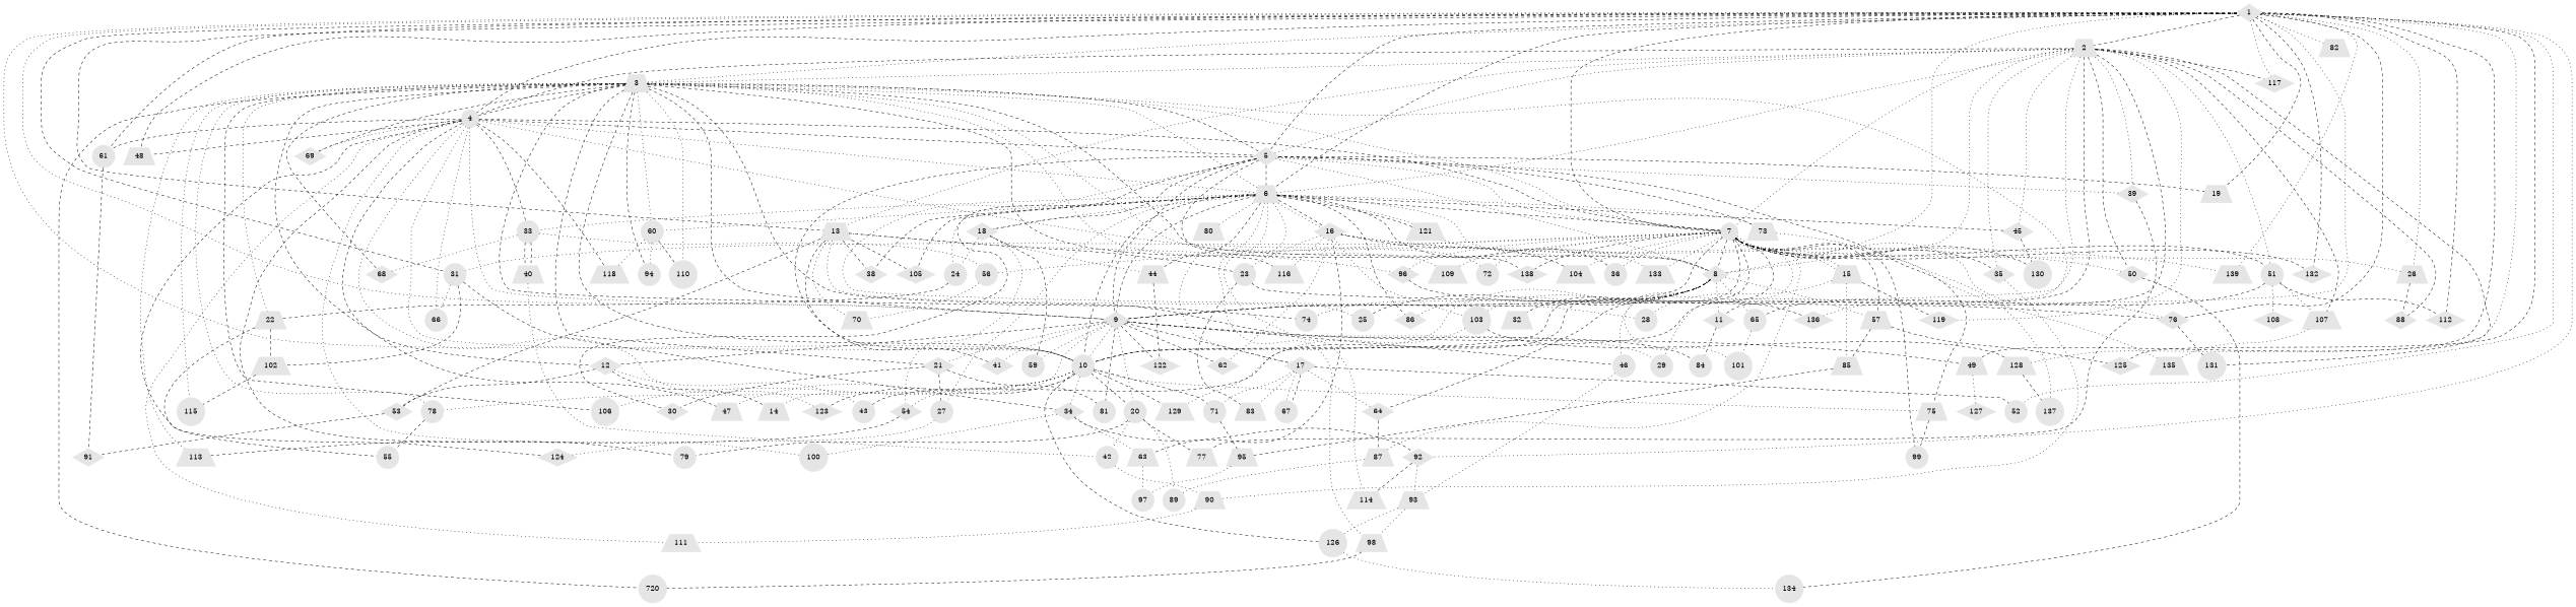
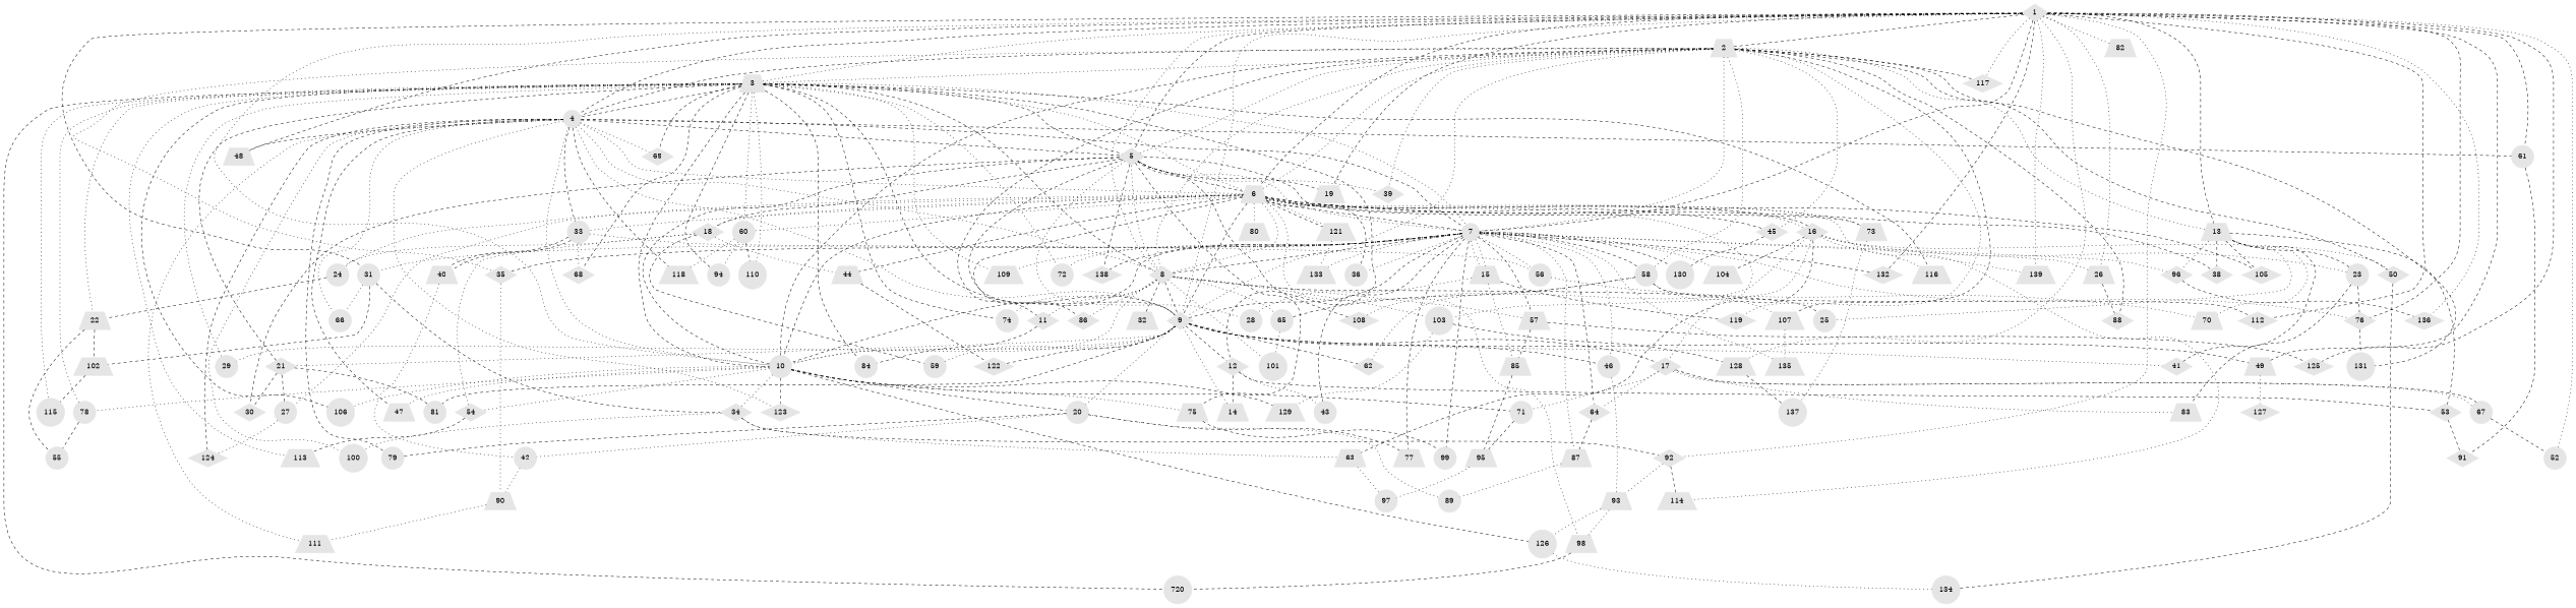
  graph {
    node [color=gray90 shape=circle style=filled]
    edge [style=dashed]
    1 [shape=diamond]
    2 [shape=trapezium]
    3 [shape=trapezium]
    4
    5 [shape=diamond]
    6 [shape=trapezium]
    7
    8 [shape=diamond]
    9 [shape=diamond]
    10
    13 [shape=trapezium]
    19 [shape=trapezium]
    26 [shape=trapezium]
    31
    48 [shape=trapezium]
    49 [shape=trapezium]
    52
    61
    82 [shape=trapezium]
    92 [shape=diamond]
    112 [shape=diamond]
    117 [shape=diamond]
    125 [shape=diamond]
    128 [shape=trapezium]
    132 [shape=diamond]
    136 [shape=diamond]
    139 [shape=trapezium]
    76 [shape=diamond]
    11 [shape=diamond]
    35 [shape=diamond]
    39 [shape=diamond]
    45 [shape=diamond]
    50 [shape=diamond]
-   58 [label=51]
+   58
    88 [shape=diamond]
    107 [shape=trapezium]
    119 [shape=diamond]
    131
    12 [shape=diamond]
    21 [shape=diamond]
    22 [shape=trapezium]
    29
    60
    68 [shape=diamond]
    69 [shape=diamond]
    72
    74
    78
    84
    94
    106
    109 [shape=trapezium]
    110
    113 [shape=trapezium]
    115
    116 [shape=trapezium]
    n57 [label=720]
    33
    47 [shape=trapezium]
    66
    79
    100
    111 [shape=trapezium]
    118 [shape=trapezium]
    123 [shape=diamond]
    124 [shape=diamond]
    18 [shape=diamond]
    28
    30 [shape=diamond]
    73 [shape=trapezium]
    75 [shape=trapezium]
    108 [shape=diamond]
    138 [shape=diamond]
    16 [shape=diamond]
    17 [shape=diamond]
    24
    27
    36
    38 [shape=diamond]
    44 [shape=trapezium]
    80 [shape=trapezium]
    86 [shape=diamond]
    98 [shape=trapezium]
    105 [shape=diamond]
    114 [shape=trapezium]
    121 [shape=trapezium]
    15 [shape=trapezium]
    43
    46
    56
    57 [shape=trapezium]
    64 [shape=diamond]
    77 [shape=trapezium]
    87 [shape=trapezium]
    96 [shape=diamond]
    99
    104 [shape=trapezium]
    130
    133 [shape=trapezium]
    135 [shape=trapezium]
    32 [shape=trapezium]
    25
    65
    101
    103
    14 [shape=trapezium]
    20
    41 [shape=diamond]
    59
    62 [shape=diamond]
    81
    122 [shape=diamond]
    34 [shape=diamond]
    54 [shape=diamond]
    71
    126
    129 [shape=trapezium]
    53 [shape=diamond]
    23
    70 [shape=trapezium]
    102 [shape=trapezium]
    127 [shape=diamond]
    91 [shape=diamond]
    93 [shape=trapezium]
    137
    90 [shape=trapezium]
    134
    55
    40 [shape=trapezium]
    63 [shape=trapezium]
    67
    83 [shape=trapezium]
    85 [shape=trapezium]
    89
    42
    95 [shape=trapezium]
    97
    1 -- 2
    1 -- 3 [style=dotted]
    1 -- 4
    1 -- 5
    1 -- 6
    1 -- 7
    1 -- 8 [style=dotted]
    1 -- 9 [style=dotted]
    1 -- 10 [style=dotted]
    1 -- 13
    1 -- 19
    1 -- 26 [style=dotted]
    1 -- 31
    1 -- 48
    1 -- 49
    1 -- 52 [style=dotted]
    1 -- 61
    1 -- 82 [style=dotted]
    1 -- 92 [style=dotted]
    1 -- 112
    1 -- 117 [style=dotted]
    1 -- 125
    1 -- 128 [style=dotted]
    1 -- 132
    1 -- 136 [style=dotted]
    1 -- 139 [style=dotted]
    1 -- 76
    2 -- 3 [style=dotted]
    2 -- 4
    2 -- 5 [style=dotted]
    2 -- 6 [style=dotted]
    2 -- 7 [style=dotted]
    2 -- 8 [style=dotted]
    2 -- 9 [style=dotted]
    2 -- 10
    2 -- 13 [style=dotted]
    2 -- 117
    2 -- 11
    2 -- 35 [style=dotted]
    2 -- 39 [style=dotted]
    2 -- 45 [style=dotted]
    2 -- 50
    2 -- 58 [style=dotted]
    2 -- 88
    2 -- 107
    2 -- 119 [style=dotted]
    2 -- 131
    3 -- 4
    3 -- 5
    3 -- 6 [style=dotted]
    3 -- 7 [style=dotted]
    3 -- 8
    3 -- 9
    3 -- 10
    3 -- 12
    3 -- 21
    3 -- 22 [style=dotted]
    3 -- 29 [style=dotted]
    3 -- 60 [style=dotted]
    3 -- 68
    3 -- 69
    3 -- 72 [style=dotted]
    3 -- 74
    3 -- 78 [style=dotted]
    3 -- 84
    3 -- 94
    3 -- 106
    3 -- 109 [style=dotted]
    3 -- 110 [style=dotted]
    3 -- 113 [style=dotted]
    3 -- 115 [style=dotted]
    3 -- 116
    3 -- n57
    4 -- 5
    4 -- 6 [style=dotted]
    4 -- 7
    4 -- 8 [style=dotted]
    4 -- 9 [style=dotted]
    4 -- 10 [style=dotted]
    4 -- 48
    4 -- 61
    4 -- 69 [style=dotted]
    4 -- 33
    4 -- 47
    4 -- 66 [style=dotted]
    4 -- 79
    4 -- 100 [style=dotted]
    4 -- 111 [style=dotted]
    4 -- 118
    4 -- 123 [style=dotted]
    4 -- 124
    5 -- 6
    5 -- 7 [style=dotted]
    5 -- 8 [style=dotted]
    5 -- 9
    5 -- 10
    5 -- 19
    5 -- 39 [style=dotted]
    5 -- 18
    5 -- 28 [style=dotted]
    5 -- 30
    5 -- 73
    5 -- 75
+   5 -- 108
    5 -- 138
    6 -- 7
    6 -- 8 [style=dotted]
    6 -- 9
    6 -- 10
    6 -- 45
    6 -- 60 [style=dotted]
    6 -- 33 [style=dotted]
    6 -- 18 [style=dotted]
    6 -- 73 [style=dotted]
    6 -- 16 [style=dotted]
    6 -- 16
    6 -- 17 [style=dotted]
    6 -- 24 [style=dotted]
    6 -- 27 [style=dotted]
    6 -- 36
    6 -- 38
    6 -- 44
    6 -- 80 [style=dotted]
    6 -- 86
    6 -- 98 [style=dotted]
    6 -- 105
    6 -- 114 [style=dotted]
    6 -- 121
    6 -- 121 [style=dotted]
    7 -- 8
    7 -- 9
    7 -- 10
    7 -- 26 [style=dotted]
    7 -- 31 [style=dotted]
    7 -- 132
    7 -- 76 [style=dotted]
    7 -- 35
    7 -- 58
    7 -- 72 [style=dotted]
    7 -- 109 [style=dotted]
    7 -- 138
    7 -- 36 [style=dotted]
    7 -- 15 [style=dotted]
    7 -- 15 [style=dotted]
    7 -- 43
    7 -- 46 [style=dotted]
    7 -- 56 [style=dotted]
    7 -- 57
    7 -- 64
-   39 -- 77
+   7 -- 77
    7 -- 87 [style=dotted]
    7 -- 96 [style=dotted]
    7 -- 99
    7 -- 104 [style=dotted]
    7 -- 130
    7 -- 133 [style=dotted]
    7 -- 135 [style=dotted]
    8 -- 9
    8 -- 10 [style=dotted]
    8 -- 11 [style=dotted]
    8 -- 74 [style=dotted]
    8 -- 86 [style=dotted]
    8 -- 57 [style=dotted]
    8 -- 32
    8 -- 25
    8 -- 65 [style=dotted]
    8 -- 101 [style=dotted]
    8 -- 103 [style=dotted]
    9 -- 10 [style=dotted]
    9 -- 49
    9 -- 12
    9 -- 21 [style=dotted]
    9 -- 29 [style=dotted]
    9 -- 17
    9 -- 46
    9 -- 14 [style=dotted]
    9 -- 20 [style=dotted]
    9 -- 41 [style=dotted]
    9 -- 59 [style=dotted]
    9 -- 62
    9 -- 81
    9 -- 122
    10 -- 78 [style=dotted]
    10 -- 106 [style=dotted]
    10 -- 47 [style=dotted]
    10 -- 123
    10 -- 75 [style=dotted]
    10 -- 20
    10 -- 34 [style=dotted]
    10 -- 54 [style=dotted]
    10 -- 71
    10 -- 126
    10 -- 129
    13 -- 38
    13 -- 105
    13 -- 96 [style=dotted]
    13 -- 25 [style=dotted]
    13 -- 41
    13 -- 53
    13 -- 23
    13 -- 70 [style=dotted]
    26 -- 88
    31 -- 66 [style=dotted]
    31 -- 34
    31 -- 102
    49 -- 127 [style=dotted]
    61 -- 91
    92 -- 114
    92 -- 93 [style=dotted]
    128 -- 137
    76 -- 131
    11 -- 84
    35 -- 90 [style=dotted]
    45 -- 130
    50 -- 134
    58 -- 112
    58 -- 107 [style=dotted]
    58 -- 108 [style=dotted]
    58 -- 65
    107 -- 135 [style=dotted]
    12 -- 43 [style=dotted]
    12 -- 14
    12 -- 53
    21 -- 30
    21 -- 27
    21 -- 81
    22 -- 102
    22 -- 55
    60 -- 94 [style=dotted]
    60 -- 110
    60 -- 118 [style=dotted]
    78 -- 55
    33 -- 68 [style=dotted]
    33 -- 56 [style=dotted]
    33 -- 40
    33 -- 40
    18 -- 24 [style=dotted]
    18 -- 44 [style=dotted]
    18 -- 59
    18 -- 54 [style=dotted]
    73 -- 137 [style=dotted]
    75 -- 99
    16 -- 139 [style=dotted]
    16 -- 50 [style=dotted]
    16 -- 116 [style=dotted]
    16 -- 104
    16 -- 103 [style=dotted]
    16 -- 62 [style=dotted]
    16 -- 23 [style=dotted]
    16 -- 63
-   17 -- 52
+   67 -- 52
    17 -- 64 [style=dotted]
    17 -- 71 [style=dotted]
    17 -- 67 [style=dotted]
    17 -- 67
    17 -- 83 [style=dotted]
    24 -- 22
    27 -- 124 [style=dotted]
    44 -- 122
    98 -- n57
    121 -- 133 [style=dotted]
    15 -- 119
    15 -- 28 [style=dotted]
    15 -- 85 [style=dotted]
    46 -- 93 [style=dotted]
    56 -- 70 [style=dotted]
    57 -- 125
    57 -- 85
    64 -- 87
    87 -- 89 [style=dotted]
    96 -- 136
    65 -- 101 [style=dotted]
    103 -- 128
    103 -- 129 [style=dotted]
    20 -- 79
    20 -- 77
    20 -- 89 [style=dotted]
    20 -- 42 [style=dotted]
    34 -- 92
    34 -- 100 [style=dotted]
    34 -- 63 [style=dotted]
    54 -- 113
    71 -- 95
    126 -- 134 [style=dotted]
    53 -- 91
    23 -- 76
    23 -- 83
    102 -- 115
    93 -- 98 [style=dotted]
    93 -- 126 [style=dotted]
    90 -- 111 [style=dotted]
    40 -- 42 [style=dotted]
    63 -- 97 [style=dotted]
    85 -- 95
    42 -- 90 [style=dotted]
    95 -- 97 [style=dotted]
  }
